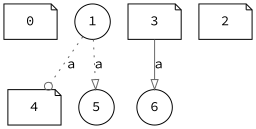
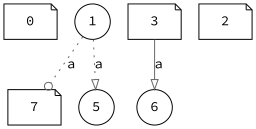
  strict digraph {
    fontname="Source Code Pro"
    node [fontname="Source Code Pro" shape=note]
    edge [arrowhead=onormal color=gray40 fontname="Source Code Pro" style=dotted]
    0
    1 [shape=circle]
-   4
+   4 [label=7]
    5 [shape=circle]
    6 [shape=circle]
    2
    3
    1 -> 4 [arrowhead=odot label=a]
    1 -> 5 [label=a]
    3 -> 6 [label=a style=solid]
  }
